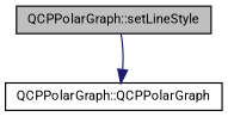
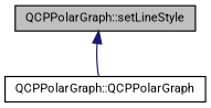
  digraph {
    rankdir=TB
    fontname=Roboto
    node [color=black fontname=Roboto fontsize=10 shape=record style=filled]
    n1 [fillcolor=grey75 fontcolor=black height=0.2 label="QCPPolarGraph::setLineStyle" width=0.4]
    n2 [fillcolor=white height=0.2 label="QCPPolarGraph::QCPPolarGraph" width=0.4]
-   n2 -> n1 [color=midnightblue dir=back fontname=Roboto fontsize=10 labelfontname=Helvetica labelfontsize=10 style=solid]
+   n1 -> n2 [color=midnightblue dir=back fontname=Roboto fontsize=10 labelfontname=Helvetica labelfontsize=10 style=solid]
  }
